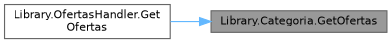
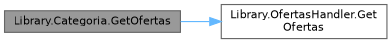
  digraph {
    rankdir=RL
    node [fontname=Helvetica fontsize=10 shape=box style=filled]
    n1 [color=gray40 fillcolor=grey60 fontcolor=black height=0.2 label="Library.Categoria.GetOfertas" width=0.4]
    n2 [color=grey40 fillcolor=white height=0.2 label="Library.OfertasHandler.Get\lOfertas" width=0.4]
-   n1 -> n2 [color=steelblue1 dir=back fontname=Helvetica fontsize=10 labelfontname=Helvetica labelfontsize=10 style=solid]
+   n2 -> n1 [color=steelblue1 dir=back fontname=Helvetica fontsize=10 labelfontname=Helvetica labelfontsize=10 style=solid]
  }
